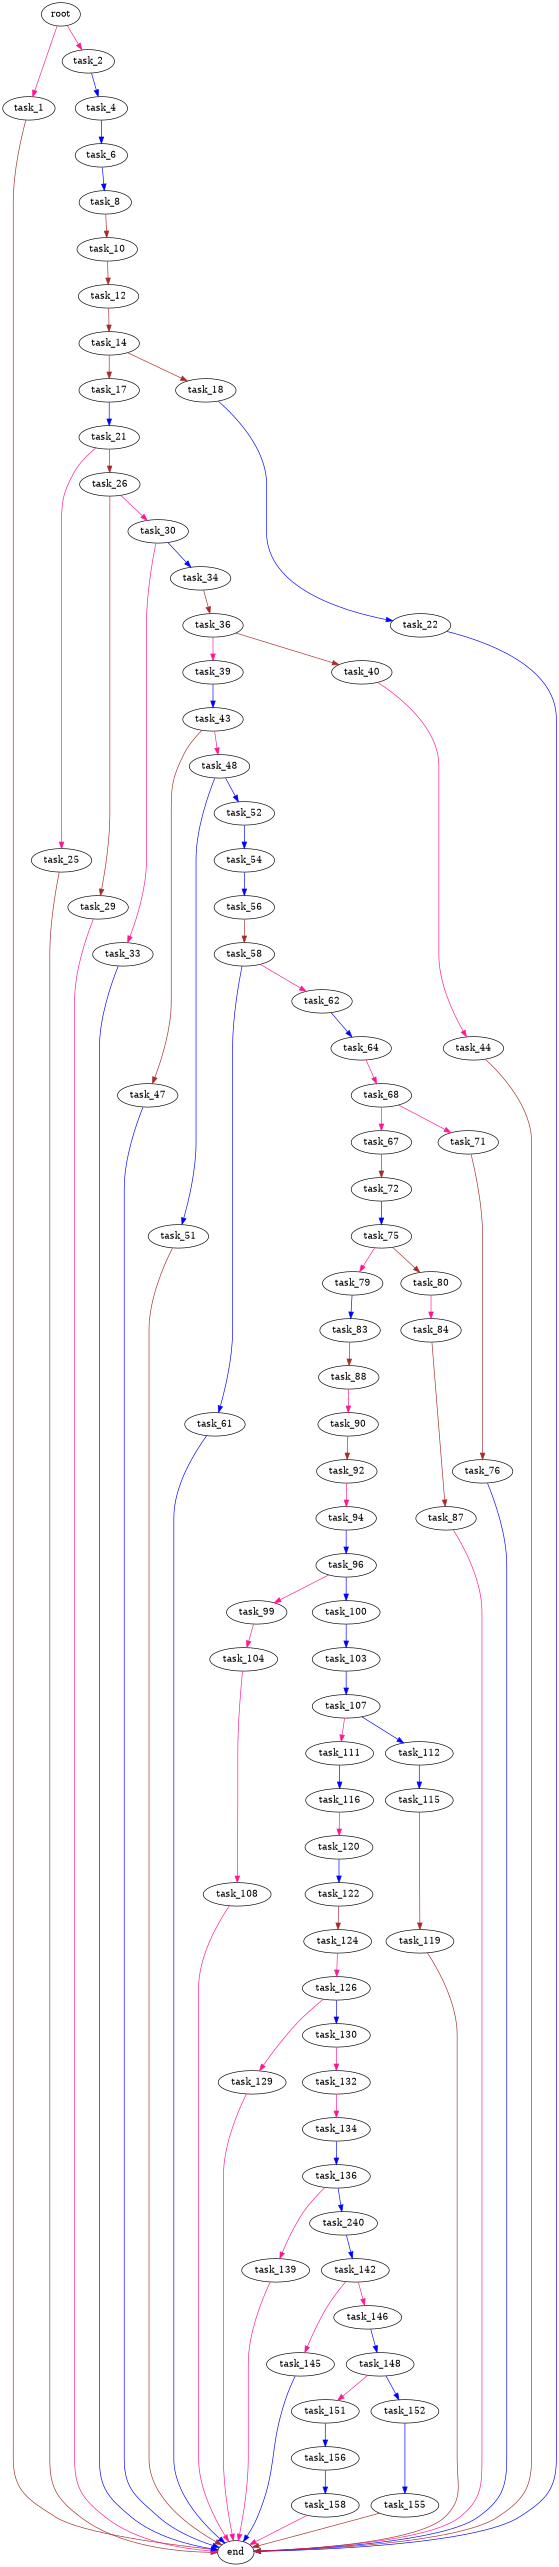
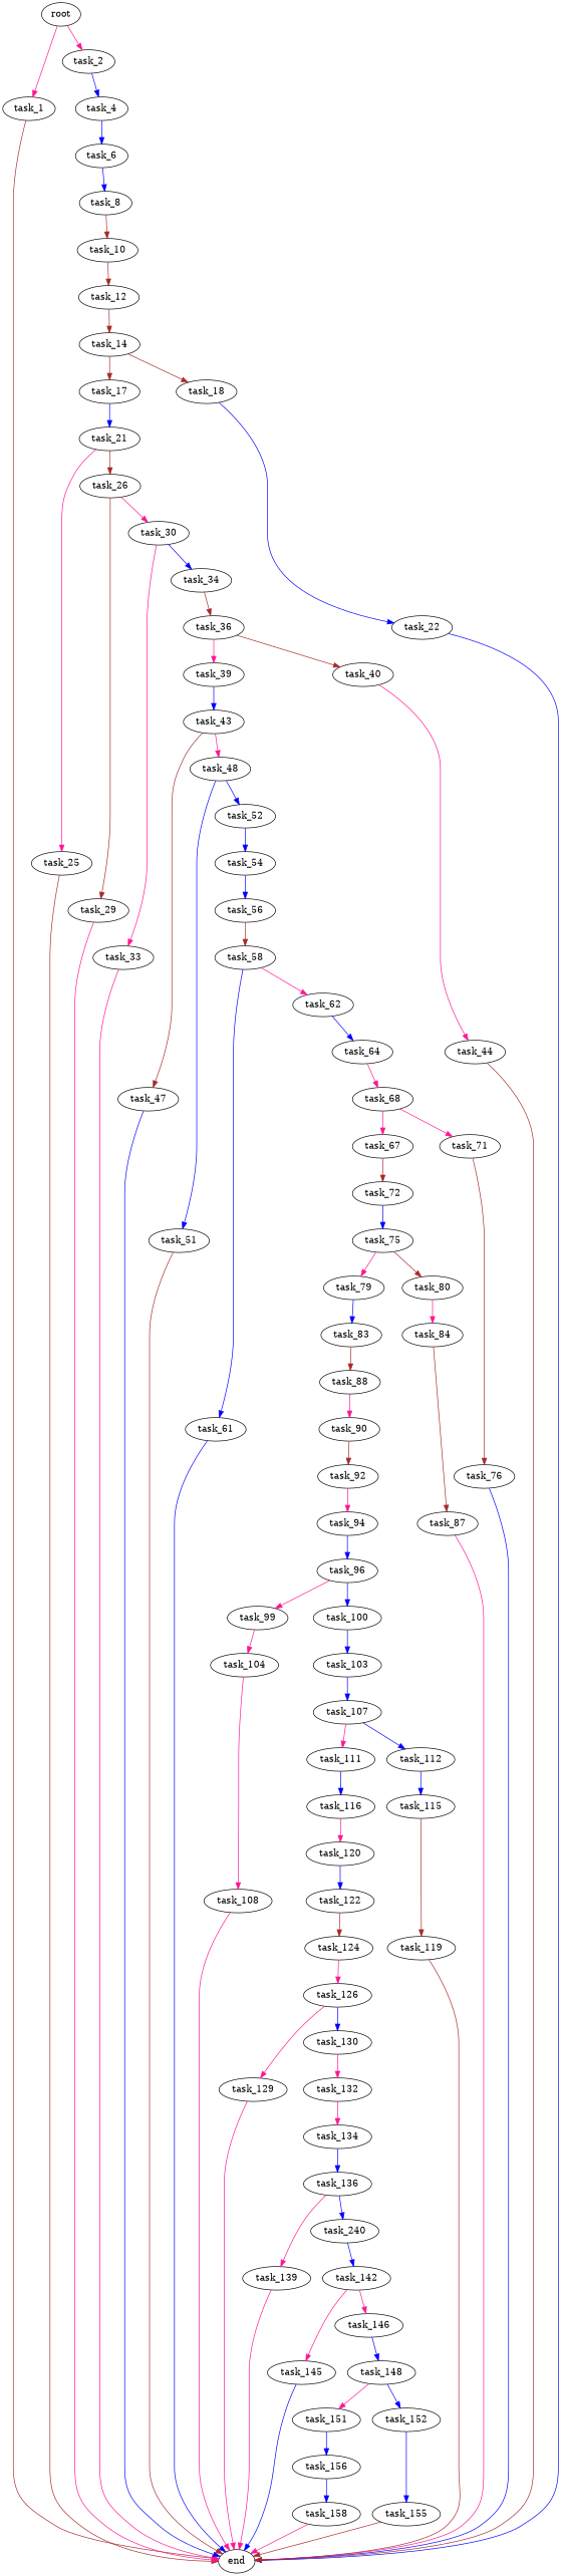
  digraph {
    edge [color=blue]
    root
    task_1
    task_2
    end
    task_4
    task_6
    task_8
    task_10
    task_12
    task_14
    task_17
    task_18
    task_21
    task_22
    task_25
    task_26
    task_29
    task_30
    task_33
    task_34
    task_36
    task_39
    task_40
    task_43
    task_44
    task_47
    task_48
    task_51
    task_52
    task_54
    task_56
    task_58
    task_61
    task_62
    task_64
    task_68
    task_67
    task_72
    task_71
    task_75
    task_76
    task_79
    task_80
    task_83
    task_84
    task_88
    task_87
    task_90
    task_92
    task_94
    task_96
    task_99
    task_100
    task_104
    task_103
    task_108
    task_107
    task_111
    task_112
    task_116
    task_115
    task_120
    task_119
    task_122
    task_124
    task_126
    task_129
    task_130
    task_132
    task_134
    task_136
    task_139
    n73 [label=task_240]
    task_142
    task_145
    task_146
    task_148
    task_151
    task_152
    task_156
    task_155
    task_158
    root -> task_1 [color=deeppink]
    root -> task_2 [color=deeppink]
    task_1 -> end [color=brown]
    task_2 -> task_4
    task_4 -> task_6
    task_6 -> task_8
    task_8 -> task_10 [color=brown]
    task_10 -> task_12 [color=brown]
    task_12 -> task_14 [color=brown]
    task_14 -> task_17 [color=brown]
    task_14 -> task_18 [color=brown]
    task_17 -> task_21
    task_18 -> task_22
    task_21 -> task_25 [color=deeppink]
    task_21 -> task_26 [color=brown]
    task_22 -> end
    task_25 -> end [color=brown]
    task_26 -> task_29 [color=brown]
    task_26 -> task_30 [color=deeppink]
    task_29 -> end [color=deeppink]
    task_30 -> task_33 [color=deeppink]
    task_30 -> task_34
-   task_33 -> end
+   task_33 -> end [color=deeppink]
    task_34 -> task_36 [color=brown]
    task_36 -> task_39 [color=deeppink]
    task_36 -> task_40 [color=brown]
    task_39 -> task_43
    task_40 -> task_44 [color=deeppink]
    task_43 -> task_47 [color=brown]
    task_43 -> task_48 [color=deeppink]
    task_44 -> end [color=brown]
    task_47 -> end
    task_48 -> task_51
    task_48 -> task_52
    task_51 -> end [color=brown]
    task_52 -> task_54
    task_54 -> task_56
    task_56 -> task_58 [color=brown]
    task_58 -> task_61
    task_58 -> task_62 [color=deeppink]
    task_61 -> end
    task_62 -> task_64
    task_64 -> task_68 [color=deeppink]
    task_68 -> task_67 [color=deeppink]
    task_68 -> task_71 [color=deeppink]
    task_67 -> task_72 [color=brown]
    task_72 -> task_75
    task_71 -> task_76 [color=brown]
    task_75 -> task_79 [color=deeppink]
    task_75 -> task_80 [color=brown]
    task_76 -> end
    task_79 -> task_83
    task_80 -> task_84 [color=deeppink]
    task_83 -> task_88 [color=brown]
    task_84 -> task_87 [color=brown]
    task_88 -> task_90 [color=deeppink]
    task_87 -> end [color=deeppink]
    task_90 -> task_92 [color=brown]
    task_92 -> task_94 [color=deeppink]
    task_94 -> task_96
    task_96 -> task_99 [color=deeppink]
    task_96 -> task_100
    task_99 -> task_104 [color=deeppink]
    task_100 -> task_103
    task_104 -> task_108 [color=deeppink]
    task_103 -> task_107
    task_108 -> end [color=deeppink]
    task_107 -> task_111 [color=deeppink]
    task_107 -> task_112
    task_111 -> task_116
    task_112 -> task_115
    task_116 -> task_120 [color=deeppink]
    task_115 -> task_119 [color=brown]
    task_120 -> task_122
    task_119 -> end [color=brown]
    task_122 -> task_124 [color=brown]
    task_124 -> task_126 [color=deeppink]
    task_126 -> task_129 [color=deeppink]
    task_126 -> task_130
    task_129 -> end [color=deeppink]
    task_130 -> task_132 [color=deeppink]
    task_132 -> task_134 [color=deeppink]
    task_134 -> task_136
    task_136 -> task_139 [color=deeppink]
    task_136 -> n73
    task_139 -> end [color=deeppink]
    n73 -> task_142
    task_142 -> task_145 [color=deeppink]
    task_142 -> task_146 [color=deeppink]
    task_145 -> end
    task_146 -> task_148
    task_148 -> task_151 [color=deeppink]
    task_148 -> task_152
    task_151 -> task_156
    task_152 -> task_155
    task_156 -> task_158
    task_155 -> end [color=brown]
    task_158 -> end [color=deeppink]
  }
